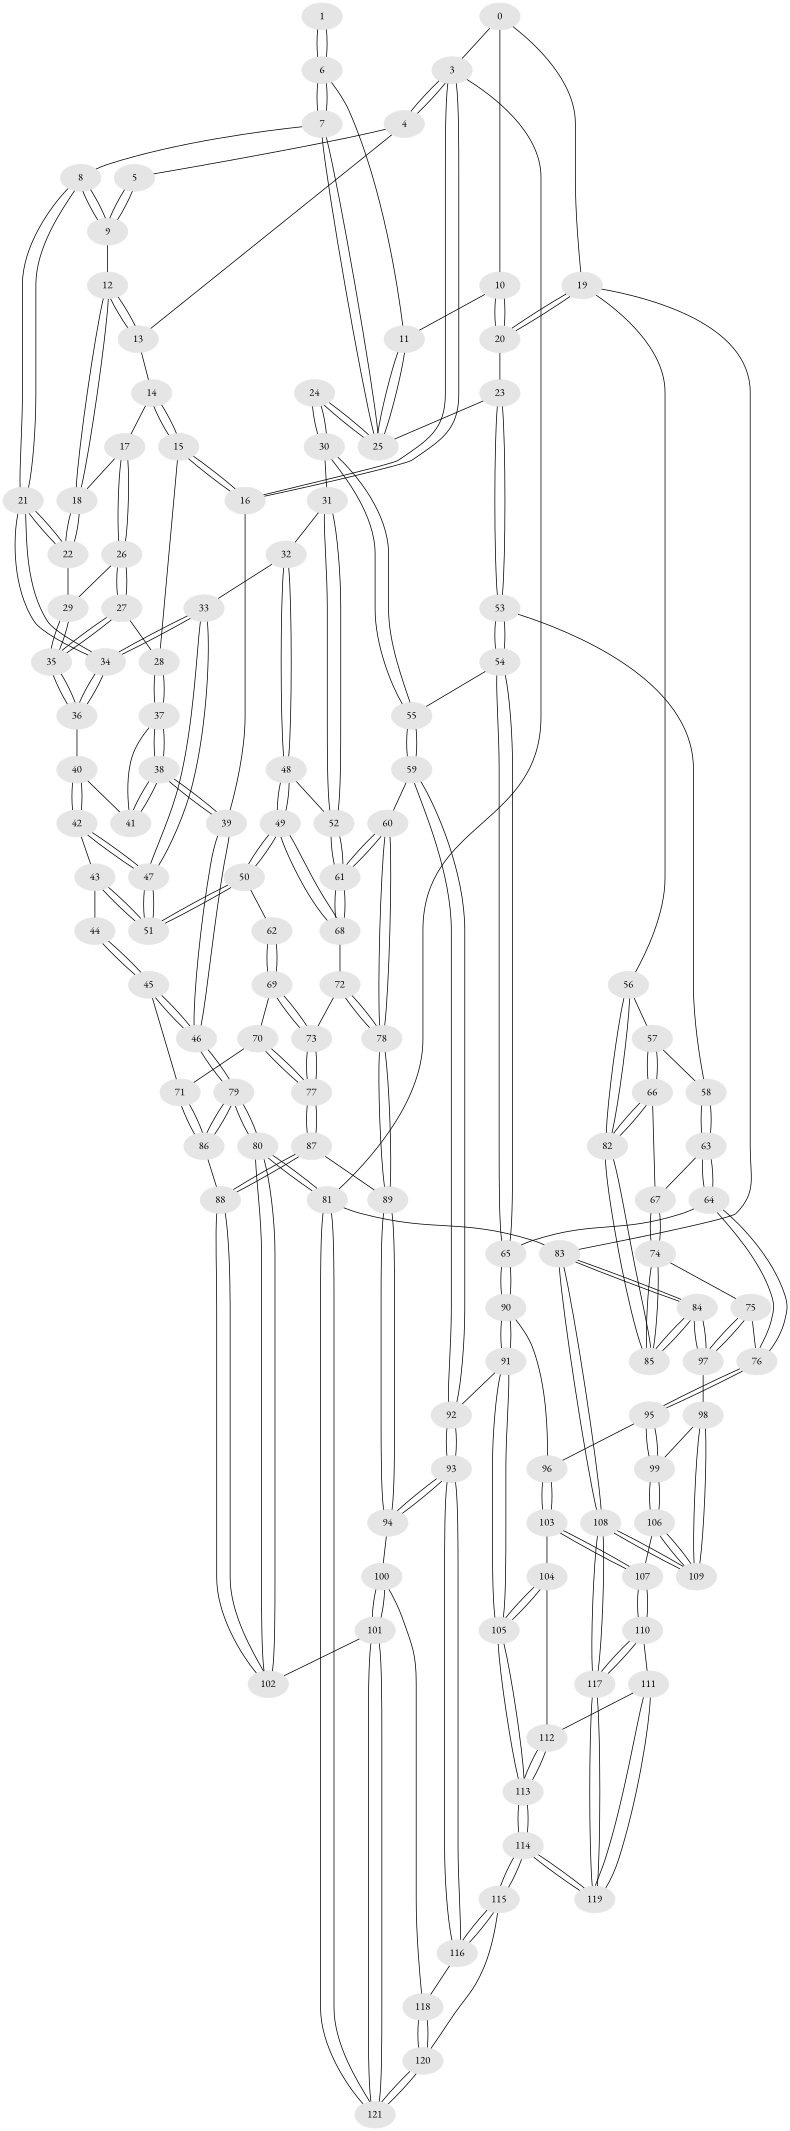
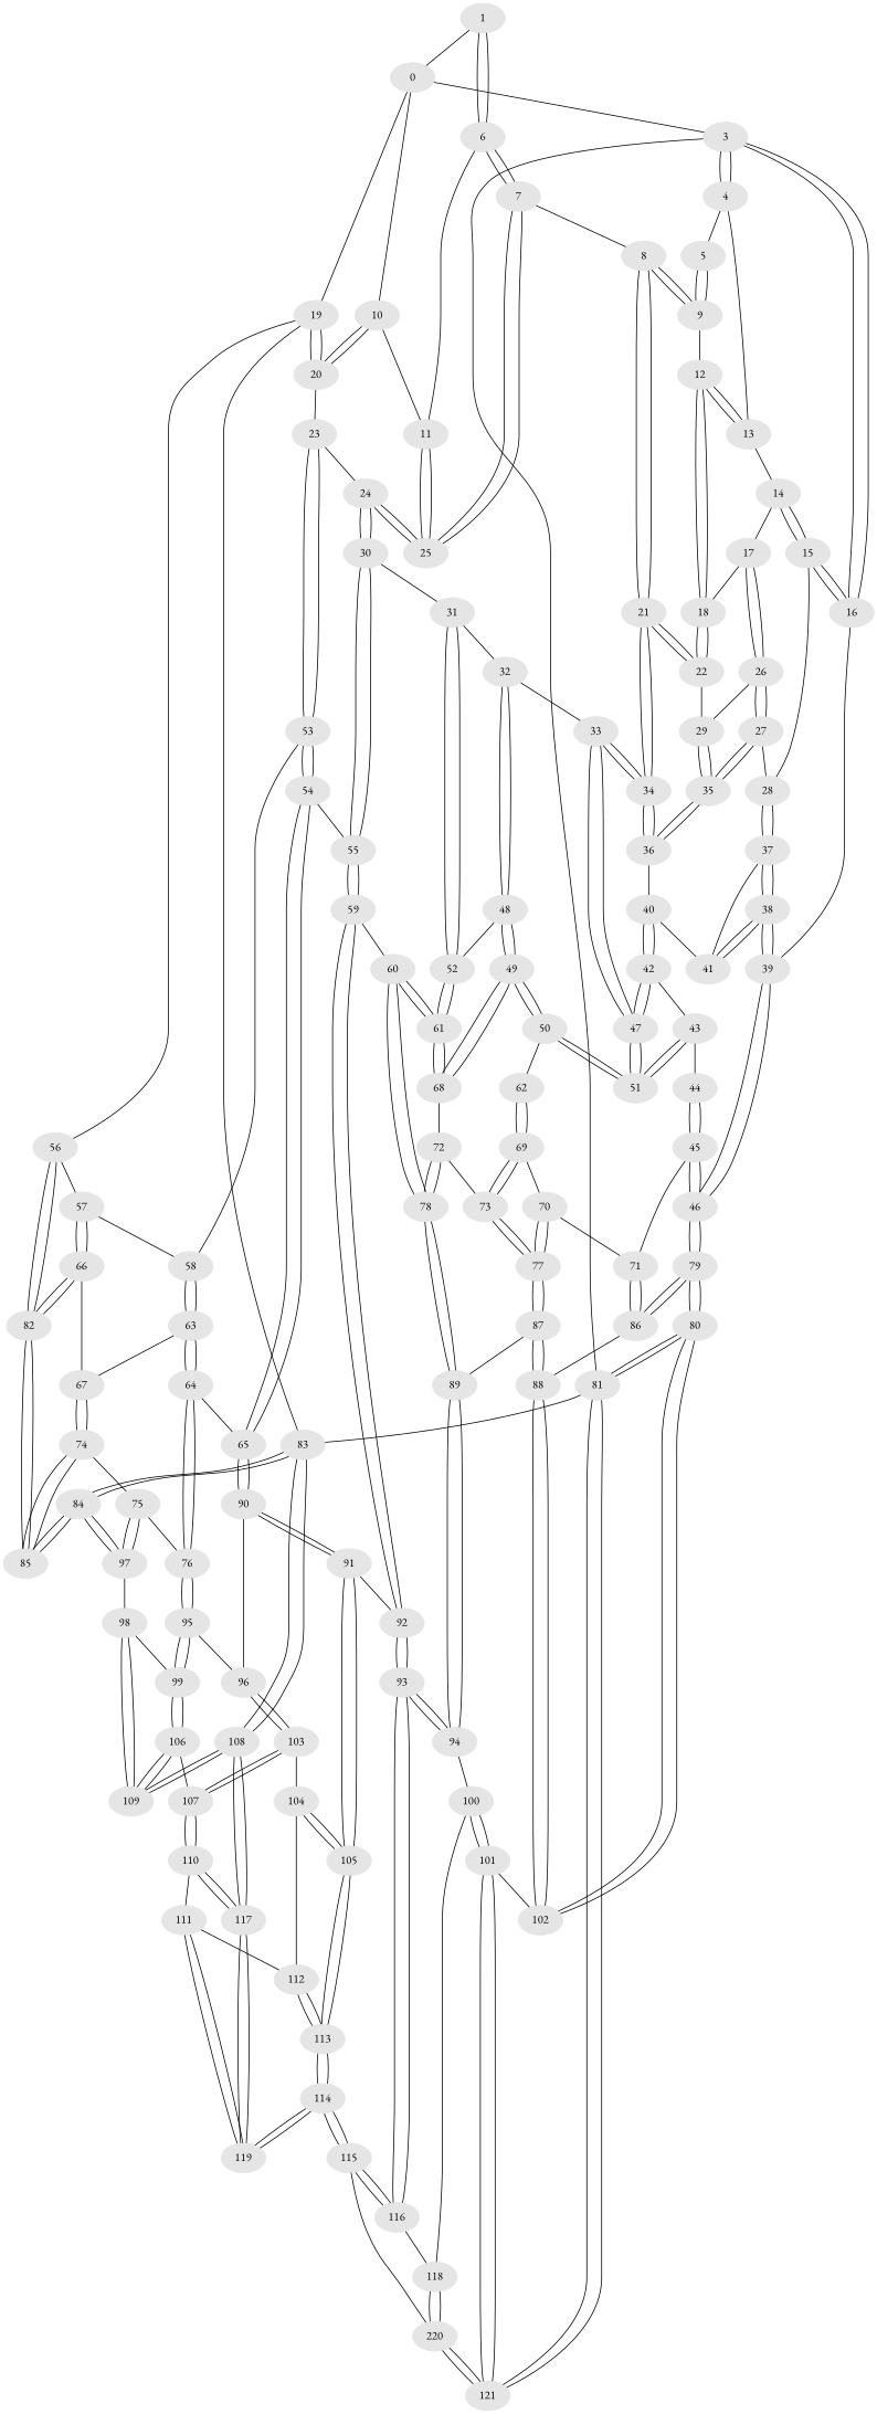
  graph {
    fontname="EB Garamond"
    node [color=gray90 fontname="EB Garamond" style=filled]
    edge [fontname="EB Garamond"]
    n1 [label=0]
    1
    6
    3
    10
    19
    7
    11
    4
    16
    81
    20
    56
    83
    5
    13
    39
    121
    9
    14
    12
    8
    25
    21
    22
    34
    18
    23
    15
    17
    28
    26
    37
    46
    29
    27
    57
    82
    84
    108
    24
    53
    36
    35
    30
    54
    58
    31
    55
    38
    41
    32
    52
    59
    33
    48
    61
    47
    49
    51
    40
    42
    79
    43
    44
    45
    71
    62
    69
    86
    80
    50
    68
    72
    65
    63
    90
    60
    92
    66
    85
    67
    64
    78
    93
    89
    70
    73
    76
    74
    95
    91
    96
    75
    77
    87
    88
    97
    98
    99
    94
    102
    109
    117
    100
    105
    103
    113
    116
    118
    101
    106
    104
    107
-   120
+   120 [label=220]
    112
    110
    114
    111
    119
    115
    n1 -- 3
    n1 -- 10
    n1 -- 19
+   1 -- n1
    1 -- 6
    1 -- 6
    6 -- 7
    6 -- 7
    6 -- 11
    3 -- 4
    3 -- 4
    3 -- 16
    3 -- 16
    3 -- 81
    10 -- 11
    10 -- 20
    10 -- 20
    19 -- 20
    19 -- 20
    19 -- 56
    19 -- 83
    7 -- 8
    7 -- 25
    7 -- 25
    11 -- 25
    11 -- 25
    4 -- 5
    4 -- 13
    16 -- 39
    81 -- 83
    81 -- 121
    81 -- 121
    20 -- 23
    56 -- 57
    56 -- 82
    56 -- 82
    83 -- 84
    83 -- 84
    83 -- 108
    83 -- 108
    5 -- 9
    5 -- 9
    13 -- 14
    39 -- 46
    39 -- 46
    9 -- 12
    14 -- 15
    14 -- 15
    14 -- 17
    12 -- 13
    12 -- 13
    12 -- 18
    12 -- 18
    8 -- 9
    8 -- 9
    8 -- 21
    8 -- 21
    21 -- 22
    21 -- 22
    21 -- 34
    21 -- 34
    22 -- 29
    34 -- 36
    34 -- 36
    18 -- 22
    18 -- 22
-   23 -- 25
+   23 -- 24
    23 -- 53
    23 -- 53
    15 -- 16
    15 -- 16
    15 -- 28
    17 -- 18
    17 -- 26
    17 -- 26
    28 -- 37
    28 -- 37
    26 -- 29
    26 -- 27
    26 -- 27
    37 -- 38
    37 -- 38
    37 -- 41
    46 -- 79
    46 -- 79
    29 -- 35
    29 -- 35
    27 -- 28
    27 -- 35
    27 -- 35
    57 -- 58
    57 -- 66
    57 -- 66
    82 -- 85
    82 -- 85
    84 -- 85
    84 -- 85
    84 -- 97
    84 -- 97
    108 -- 109
    108 -- 109
    108 -- 117
    108 -- 117
    24 -- 25
    24 -- 25
    24 -- 30
    24 -- 30
    53 -- 54
    53 -- 54
    53 -- 58
    36 -- 40
    35 -- 36
    35 -- 36
    30 -- 31
    30 -- 55
    30 -- 55
    54 -- 55
    54 -- 65
    54 -- 65
    58 -- 63
    58 -- 63
    31 -- 32
    31 -- 52
    31 -- 52
    55 -- 59
    55 -- 59
    38 -- 39
    38 -- 39
    38 -- 41
    38 -- 41
    32 -- 33
    32 -- 48
    32 -- 48
    52 -- 61
    52 -- 61
    59 -- 60
    59 -- 92
    59 -- 92
    33 -- 34
    33 -- 34
    33 -- 47
    33 -- 47
    48 -- 52
    48 -- 49
    48 -- 49
    61 -- 68
    61 -- 68
    47 -- 51
    47 -- 51
    49 -- 50
    49 -- 50
    49 -- 68
    49 -- 68
    40 -- 41
    40 -- 42
    40 -- 42
    42 -- 47
    42 -- 47
    42 -- 43
    79 -- 86
    79 -- 86
    79 -- 80
    79 -- 80
    43 -- 51
    43 -- 51
    43 -- 44
    44 -- 45
    44 -- 45
    45 -- 46
    45 -- 46
    45 -- 71
    71 -- 86
    71 -- 86
    62 -- 69
    62 -- 69
    69 -- 70
    69 -- 73
    69 -- 73
    86 -- 88
    80 -- 81
    80 -- 81
    80 -- 102
    80 -- 102
    50 -- 51
    50 -- 51
    50 -- 62
    68 -- 72
    72 -- 78
    72 -- 78
    72 -- 73
    65 -- 90
    65 -- 90
    63 -- 67
    63 -- 64
    63 -- 64
    90 -- 91
    90 -- 91
    90 -- 96
    60 -- 61
    60 -- 61
    60 -- 78
    60 -- 78
    92 -- 93
    92 -- 93
    66 -- 82
    66 -- 82
    66 -- 67
    67 -- 74
    67 -- 74
    64 -- 65
    64 -- 76
    64 -- 76
    78 -- 89
    78 -- 89
    93 -- 94
    93 -- 94
    93 -- 116
    93 -- 116
    89 -- 94
    89 -- 94
    70 -- 71
    70 -- 77
    70 -- 77
    73 -- 77
    73 -- 77
    76 -- 95
    76 -- 95
    74 -- 85
    74 -- 85
    74 -- 75
    95 -- 96
    95 -- 99
    95 -- 99
    91 -- 92
    91 -- 105
    91 -- 105
    96 -- 103
    96 -- 103
    75 -- 76
    75 -- 97
    75 -- 97
    77 -- 87
    77 -- 87
    87 -- 89
    87 -- 88
    87 -- 88
    88 -- 102
    88 -- 102
    97 -- 98
    98 -- 99
    98 -- 109
    98 -- 109
    99 -- 106
    99 -- 106
    94 -- 100
    117 -- 119
    117 -- 119
    100 -- 118
    100 -- 101
    100 -- 101
    105 -- 113
    105 -- 113
    103 -- 104
    103 -- 107
    103 -- 107
    113 -- 114
    113 -- 114
    116 -- 118
    118 -- 120
    118 -- 120
    101 -- 121
    101 -- 121
    101 -- 102
    106 -- 109
    106 -- 109
    106 -- 107
    104 -- 105
    104 -- 105
    104 -- 112
    107 -- 110
    107 -- 110
    120 -- 121
    120 -- 121
    112 -- 113
    112 -- 113
    110 -- 117
    110 -- 117
    110 -- 111
    114 -- 119
    114 -- 119
    114 -- 115
    114 -- 115
    111 -- 112
    111 -- 119
    111 -- 119
    115 -- 116
    115 -- 116
    115 -- 120
  }
